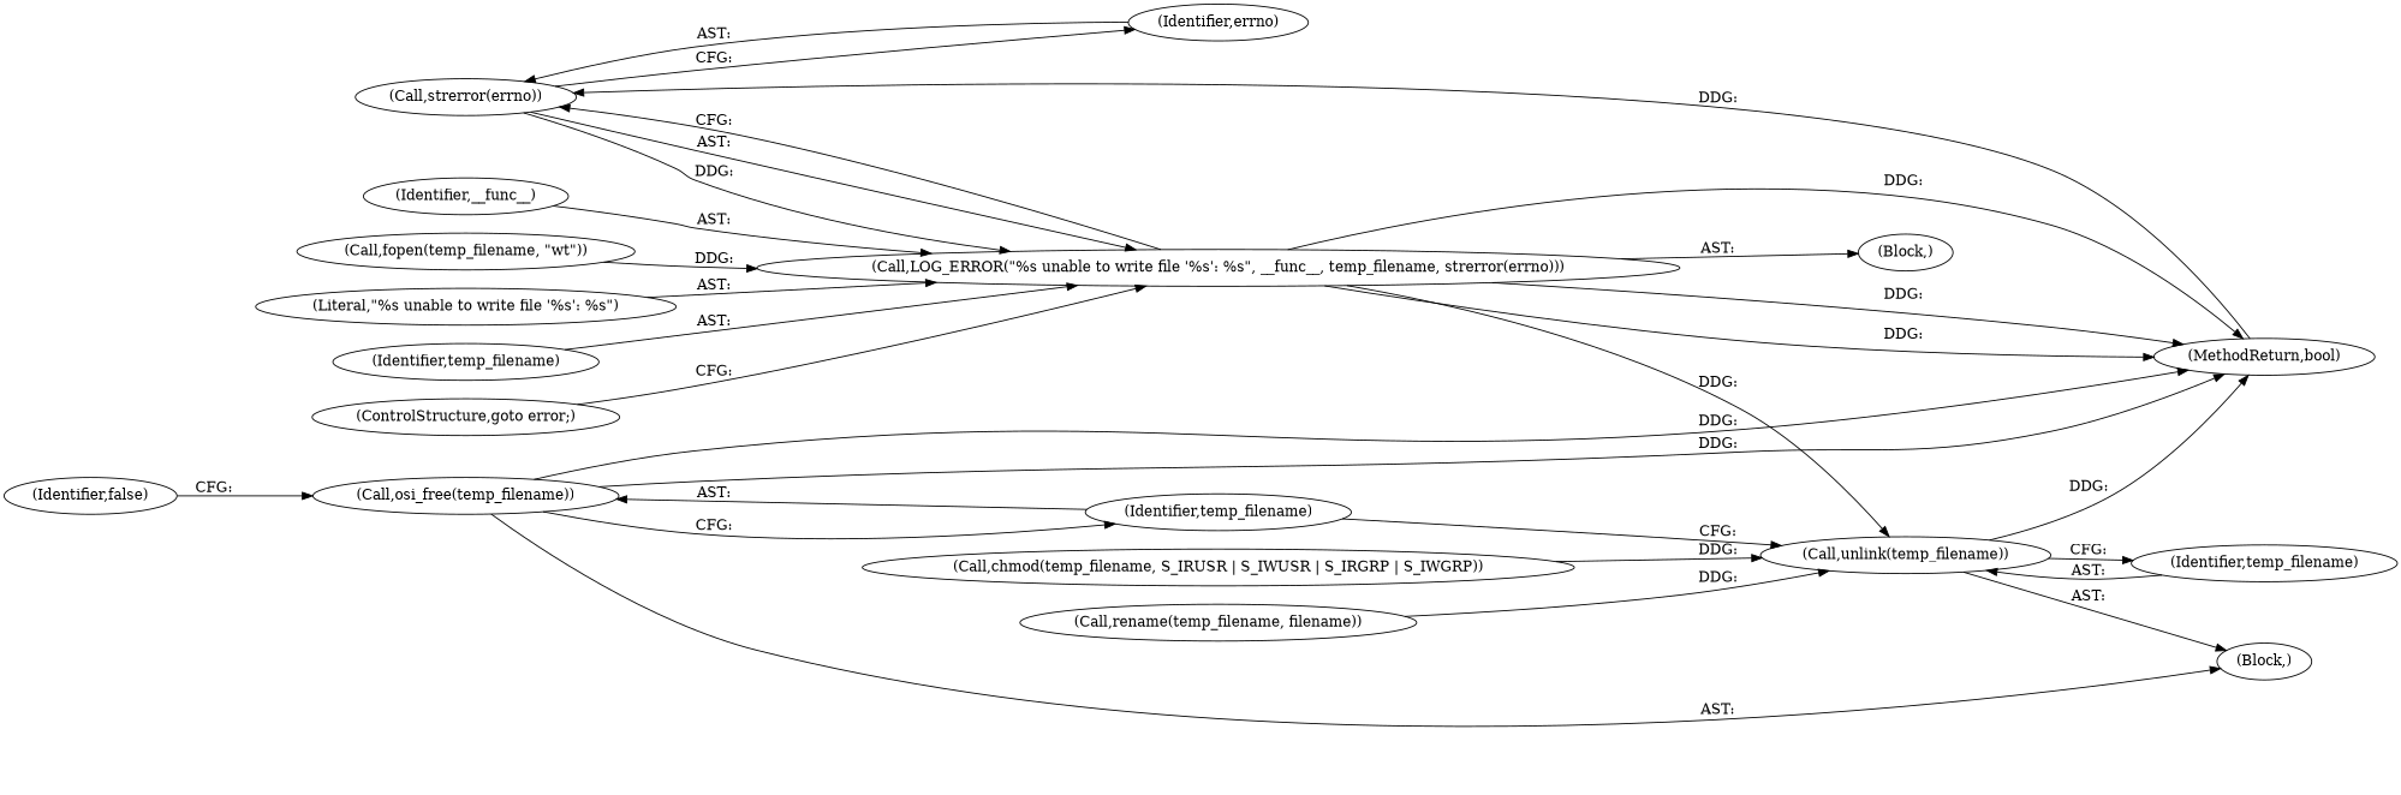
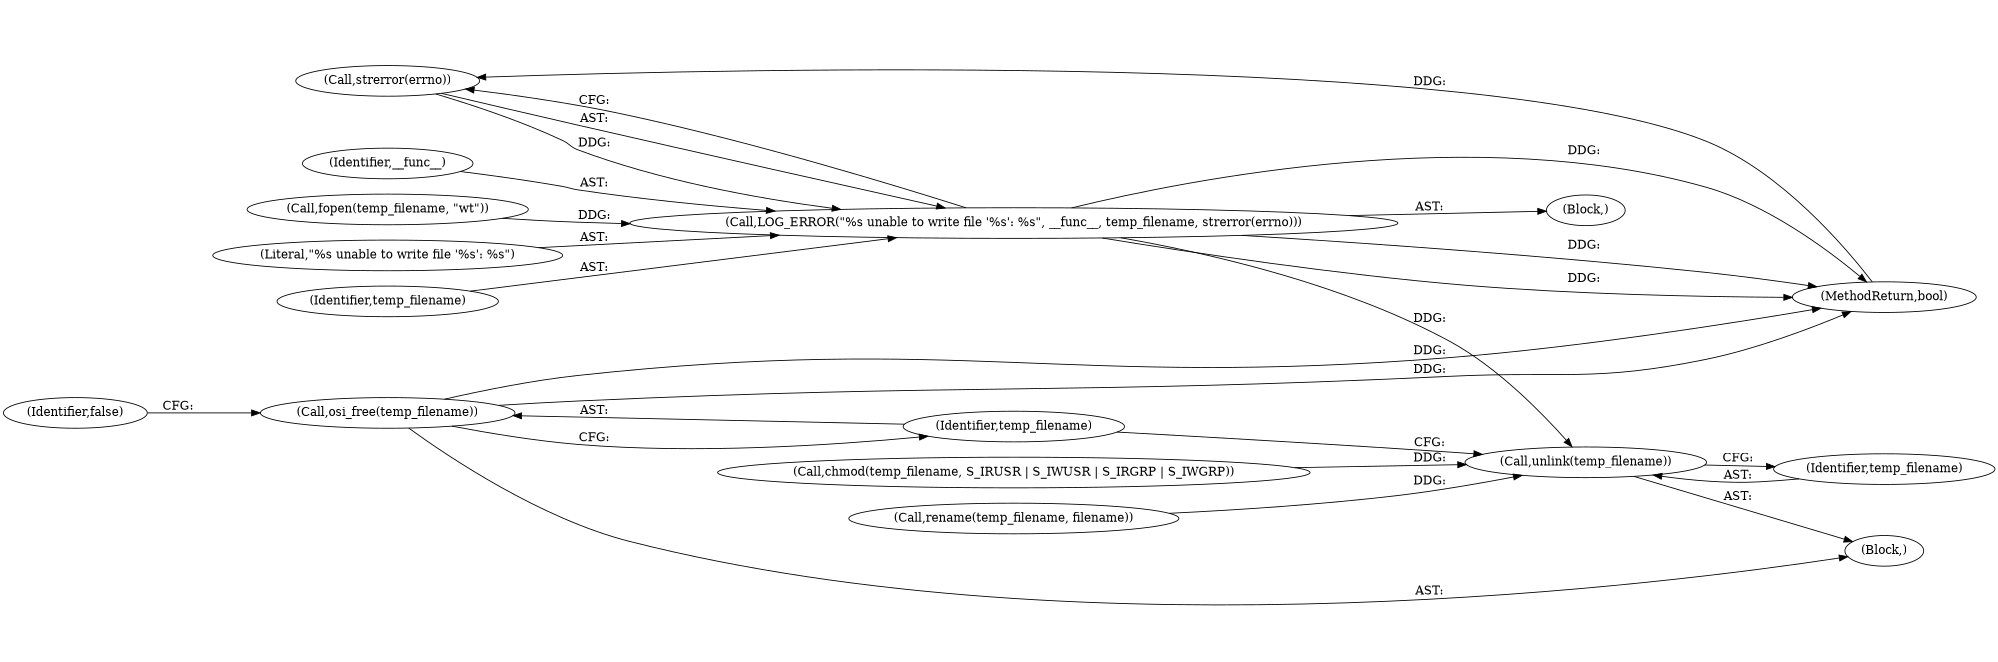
  digraph {
    rankdir=LR
    n1 [label="(Call,strerror(errno))"]
    n2 [label="(Call,LOG_ERROR(\"%s unable to write file '%s': %s\", __func__, temp_filename, strerror(errno)))"]
-   n3 [label="(Identifier,errno)"]
    n4 [label="(MethodReturn,bool)"]
    n5 [label="(Call,unlink(temp_filename))"]
    n6 [label="(Block,)"]
    n7 [label="(Block,)"]
    n8 [label="(Identifier,temp_filename)"]
    n9 [label="(Call,osi_free(temp_filename))"]
    n10 [label="(Identifier,temp_filename)"]
    n11 [label="(Identifier,__func__)"]
    n12 [label="(Call,fopen(temp_filename, \"wt\"))"]
    n13 [label="(Call,chmod(temp_filename, S_IRUSR | S_IWUSR | S_IRGRP | S_IWGRP))"]
    n14 [label="(Literal,\"%s unable to write file '%s': %s\")"]
    n15 [label="(Identifier,temp_filename)"]
    n16 [label="(Identifier,false)"]
-   n17 [label="(ControlStructure,goto error;)"]
    n18 [label="(Call,rename(temp_filename, filename))"]
    n1 -> n2 [label="AST: "]
    n1 -> n2 [label="DDG: "]
-   n1 -> n3 [label="CFG: "]
    n2 -> n1 [label="CFG: "]
    n2 -> n4 [label="DDG: "]
    n2 -> n4 [label="DDG: "]
    n2 -> n4 [label="DDG: "]
    n2 -> n5 [label="DDG: "]
    n2 -> n6 [label="AST: "]
-   n3 -> n1 [label="AST: "]
    n4 -> n1 [label="DDG: "]
-   n5 -> n4 [label="DDG: "]
    n5 -> n7 [label="AST: "]
    n5 -> n8 [label="CFG: "]
    n8 -> n5 [label="AST: "]
    n9 -> n4 [label="DDG: "]
    n9 -> n4 [label="DDG: "]
    n9 -> n7 [label="AST: "]
    n9 -> n10 [label="CFG: "]
    n10 -> n5 [label="CFG: "]
    n10 -> n9 [label="AST: "]
    n11 -> n2 [label="AST: "]
    n12 -> n2 [label="DDG: "]
    n13 -> n5 [label="DDG: "]
    n14 -> n2 [label="AST: "]
    n15 -> n2 [label="AST: "]
    n16 -> n9 [label="CFG: "]
-   n17 -> n2 [label="CFG: "]
    n18 -> n5 [label="DDG: "]
  }
